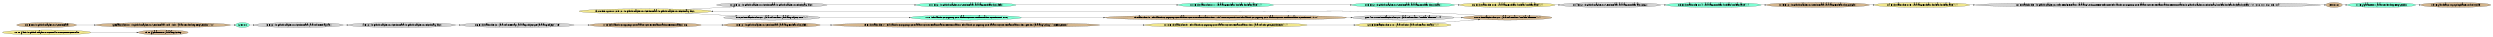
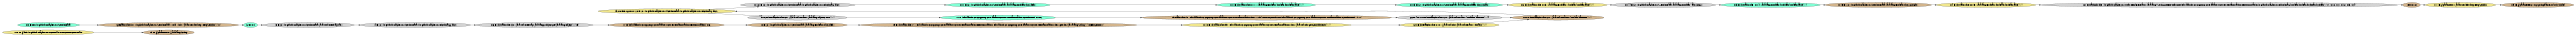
  digraph {
    rankdir=LR
    node [fillcolor=tan style=filled]
    "r18 := @this: io.github.mayhewsw.controllers.DocumentController" [fillcolor=khaki]
    "r5 := @parameter0: java.lang.String"
-   "r1 := @parameter1: javax.servlet.http.HttpSession" [fillcolor=aquamarine]
-   "r19 := @parameter2: org.springframework.ui.Model" [label="r19 := @boolean2: org.springframework.ui.Model"]
-   "$r0 = new io.github.mayhewsw.SessionData"
+   "r1 := @parameter1: javax.servlet.http.HttpSession" [fillcolor=khaki]
+   "r19 := @parameter2: org.springframework.ui.Model"
+   "$r0 = new io.github.mayhewsw.SessionData" [fillcolor=aquamarine]
    "specialinvoke $r0.<io.github.mayhewsw.SessionData: void <init>(javax.servlet.http.HttpSession)>(r1)"
    "r2 = $r0" [fillcolor=aquamarine]
    "r3 = r2.<io.github.mayhewsw.SessionData: java.util.TreeMap tas>" [fillcolor=lightgrey]
    "r4 = r2.<io.github.mayhewsw.SessionData: io.github.mayhewsw.Dictionary dict>" [fillcolor=lightgrey]
    "$r6 = virtualinvoke r3.<java.util.TreeMap: java.lang.Object get(java.lang.Object)>(r5)" [fillcolor=lightgrey]
    "r7 = (edu.illinois.cs.cogcomp.core.datastructures.textannotation.TextAnnotation) $r6"
    "r8 = r2.<io.github.mayhewsw.SessionData: java.lang.Boolean showdefs>"
    "r9 = virtualinvoke r7.<edu.illinois.cs.cogcomp.core.datastructures.textannotation.TextAnnotation: edu.illinois.cs.cogcomp.core.datastructures.textannotation.View getView(java.lang.String)>(\"NER_CONLL\")"
    "$r10 = virtualinvoke r9.<edu.illinois.cs.cogcomp.core.datastructures.textannotation.View: java.util.List getConstituents()>()" [fillcolor=khaki]
    "r20 = interfaceinvoke $r10.<java.util.List: java.util.Iterator iterator()>()" [fillcolor=khaki]
    "$z0 = interfaceinvoke r20.<java.util.Iterator: boolean hasNext()>()"
    "if $z0 == 0 goto $r12 = r2.<io.github.mayhewsw.SessionData: io.github.mayhewsw.Dictionary dict>" [fillcolor=khaki]
    "$r16 = interfaceinvoke r20.<java.util.Iterator: java.lang.Object next()>()" [fillcolor=lightgrey]
    "$r12 = r2.<io.github.mayhewsw.SessionData: io.github.mayhewsw.Dictionary dict>" [fillcolor=lightgrey]
    "r17 = (edu.illinois.cs.cogcomp.core.datastructures.textannotation.Constituent) $r16" [fillcolor=aquamarine]
    "$r11 = r2.<io.github.mayhewsw.SessionData: java.lang.Boolean showdefs>" [fillcolor=aquamarine]
    "virtualinvoke r9.<edu.illinois.cs.cogcomp.core.datastructures.textannotation.View: void removeConstituent(edu.illinois.cs.cogcomp.core.datastructures.textannotation.Constituent)>(r17)"
    "goto [?= $z0 = interfaceinvoke r20.<java.util.Iterator: boolean hasNext()>()]" [fillcolor=lightgrey]
    "$z1 = virtualinvoke $r11.<java.lang.Boolean: boolean booleanValue()>()" [fillcolor=aquamarine]
    "$r13 = r2.<io.github.mayhewsw.SessionData: java.lang.Boolean showroman>" [fillcolor=aquamarine]
    "$z2 = virtualinvoke $r13.<java.lang.Boolean: boolean booleanValue()>()" [fillcolor=khaki]
    "$r14 = r2.<io.github.mayhewsw.SessionData: java.lang.Boolean allowcopy>" [fillcolor=lightgrey]
    "$z3 = virtualinvoke $r14.<java.lang.Boolean: boolean booleanValue()>()" [fillcolor=aquamarine]
    "$r15 = r2.<io.github.mayhewsw.SessionData: java.lang.Boolean showgoogle>"
    "$z4 = virtualinvoke $r15.<java.lang.Boolean: boolean booleanValue()>()" [fillcolor=khaki]
    "r21 = staticinvoke <io.github.mayhewsw.utils.HtmlGenerator: java.lang.String getHTMLfromTA(edu.illinois.cs.cogcomp.core.datastructures.textannotation.TextAnnotation,io.github.mayhewsw.Dictionary,boolean,boolean,boolean,boolean)>(r7, $r12, $z1, $z2, $z3, $z4)" [fillcolor=lightgrey]
    "return r21"
    "r18 := @this: io.github.mayhewsw.controllers.DocumentController" -> "r5 := @parameter0: java.lang.String"
    "r1 := @parameter1: javax.servlet.http.HttpSession" -> "r19 := @parameter2: org.springframework.ui.Model"
    "$r0 = new io.github.mayhewsw.SessionData" -> "specialinvoke $r0.<io.github.mayhewsw.SessionData: void <init>(javax.servlet.http.HttpSession)>(r1)"
    "specialinvoke $r0.<io.github.mayhewsw.SessionData: void <init>(javax.servlet.http.HttpSession)>(r1)" -> "r2 = $r0"
    "r2 = $r0" -> "r3 = r2.<io.github.mayhewsw.SessionData: java.util.TreeMap tas>"
    "r3 = r2.<io.github.mayhewsw.SessionData: java.util.TreeMap tas>" -> "r4 = r2.<io.github.mayhewsw.SessionData: io.github.mayhewsw.Dictionary dict>"
    "r4 = r2.<io.github.mayhewsw.SessionData: io.github.mayhewsw.Dictionary dict>" -> "$r6 = virtualinvoke r3.<java.util.TreeMap: java.lang.Object get(java.lang.Object)>(r5)"
    "$r6 = virtualinvoke r3.<java.util.TreeMap: java.lang.Object get(java.lang.Object)>(r5)" -> "r7 = (edu.illinois.cs.cogcomp.core.datastructures.textannotation.TextAnnotation) $r6"
    "r7 = (edu.illinois.cs.cogcomp.core.datastructures.textannotation.TextAnnotation) $r6" -> "r8 = r2.<io.github.mayhewsw.SessionData: java.lang.Boolean showdefs>"
    "r8 = r2.<io.github.mayhewsw.SessionData: java.lang.Boolean showdefs>" -> "r9 = virtualinvoke r7.<edu.illinois.cs.cogcomp.core.datastructures.textannotation.TextAnnotation: edu.illinois.cs.cogcomp.core.datastructures.textannotation.View getView(java.lang.String)>(\"NER_CONLL\")"
    "r9 = virtualinvoke r7.<edu.illinois.cs.cogcomp.core.datastructures.textannotation.TextAnnotation: edu.illinois.cs.cogcomp.core.datastructures.textannotation.View getView(java.lang.String)>(\"NER_CONLL\")" -> "$r10 = virtualinvoke r9.<edu.illinois.cs.cogcomp.core.datastructures.textannotation.View: java.util.List getConstituents()>()"
    "$r10 = virtualinvoke r9.<edu.illinois.cs.cogcomp.core.datastructures.textannotation.View: java.util.List getConstituents()>()" -> "r20 = interfaceinvoke $r10.<java.util.List: java.util.Iterator iterator()>()"
    "r20 = interfaceinvoke $r10.<java.util.List: java.util.Iterator iterator()>()" -> "$z0 = interfaceinvoke r20.<java.util.Iterator: boolean hasNext()>()"
    "$z0 = interfaceinvoke r20.<java.util.Iterator: boolean hasNext()>()" -> "if $z0 == 0 goto $r12 = r2.<io.github.mayhewsw.SessionData: io.github.mayhewsw.Dictionary dict>"
    "if $z0 == 0 goto $r12 = r2.<io.github.mayhewsw.SessionData: io.github.mayhewsw.Dictionary dict>" -> "$r16 = interfaceinvoke r20.<java.util.Iterator: java.lang.Object next()>()"
    "if $z0 == 0 goto $r12 = r2.<io.github.mayhewsw.SessionData: io.github.mayhewsw.Dictionary dict>" -> "$r12 = r2.<io.github.mayhewsw.SessionData: io.github.mayhewsw.Dictionary dict>"
    "$r16 = interfaceinvoke r20.<java.util.Iterator: java.lang.Object next()>()" -> "r17 = (edu.illinois.cs.cogcomp.core.datastructures.textannotation.Constituent) $r16"
    "$r12 = r2.<io.github.mayhewsw.SessionData: io.github.mayhewsw.Dictionary dict>" -> "$r11 = r2.<io.github.mayhewsw.SessionData: java.lang.Boolean showdefs>"
    "r17 = (edu.illinois.cs.cogcomp.core.datastructures.textannotation.Constituent) $r16" -> "virtualinvoke r9.<edu.illinois.cs.cogcomp.core.datastructures.textannotation.View: void removeConstituent(edu.illinois.cs.cogcomp.core.datastructures.textannotation.Constituent)>(r17)"
    "$r11 = r2.<io.github.mayhewsw.SessionData: java.lang.Boolean showdefs>" -> "$z1 = virtualinvoke $r11.<java.lang.Boolean: boolean booleanValue()>()"
    "virtualinvoke r9.<edu.illinois.cs.cogcomp.core.datastructures.textannotation.View: void removeConstituent(edu.illinois.cs.cogcomp.core.datastructures.textannotation.Constituent)>(r17)" -> "goto [?= $z0 = interfaceinvoke r20.<java.util.Iterator: boolean hasNext()>()]"
    "goto [?= $z0 = interfaceinvoke r20.<java.util.Iterator: boolean hasNext()>()]" -> "$z0 = interfaceinvoke r20.<java.util.Iterator: boolean hasNext()>()"
    "$z1 = virtualinvoke $r11.<java.lang.Boolean: boolean booleanValue()>()" -> "$r13 = r2.<io.github.mayhewsw.SessionData: java.lang.Boolean showroman>"
    "$r13 = r2.<io.github.mayhewsw.SessionData: java.lang.Boolean showroman>" -> "$z2 = virtualinvoke $r13.<java.lang.Boolean: boolean booleanValue()>()"
    "$z2 = virtualinvoke $r13.<java.lang.Boolean: boolean booleanValue()>()" -> "$r14 = r2.<io.github.mayhewsw.SessionData: java.lang.Boolean allowcopy>"
    "$r14 = r2.<io.github.mayhewsw.SessionData: java.lang.Boolean allowcopy>" -> "$z3 = virtualinvoke $r14.<java.lang.Boolean: boolean booleanValue()>()"
    "$z3 = virtualinvoke $r14.<java.lang.Boolean: boolean booleanValue()>()" -> "$r15 = r2.<io.github.mayhewsw.SessionData: java.lang.Boolean showgoogle>"
    "$r15 = r2.<io.github.mayhewsw.SessionData: java.lang.Boolean showgoogle>" -> "$z4 = virtualinvoke $r15.<java.lang.Boolean: boolean booleanValue()>()"
    "$z4 = virtualinvoke $r15.<java.lang.Boolean: boolean booleanValue()>()" -> "r21 = staticinvoke <io.github.mayhewsw.utils.HtmlGenerator: java.lang.String getHTMLfromTA(edu.illinois.cs.cogcomp.core.datastructures.textannotation.TextAnnotation,io.github.mayhewsw.Dictionary,boolean,boolean,boolean,boolean)>(r7, $r12, $z1, $z2, $z3, $z4)"
    "r21 = staticinvoke <io.github.mayhewsw.utils.HtmlGenerator: java.lang.String getHTMLfromTA(edu.illinois.cs.cogcomp.core.datastructures.textannotation.TextAnnotation,io.github.mayhewsw.Dictionary,boolean,boolean,boolean,boolean)>(r7, $r12, $z1, $z2, $z3, $z4)" -> "return r21"
    "return r21" -> "r1 := @parameter1: javax.servlet.http.HttpSession"
  }
